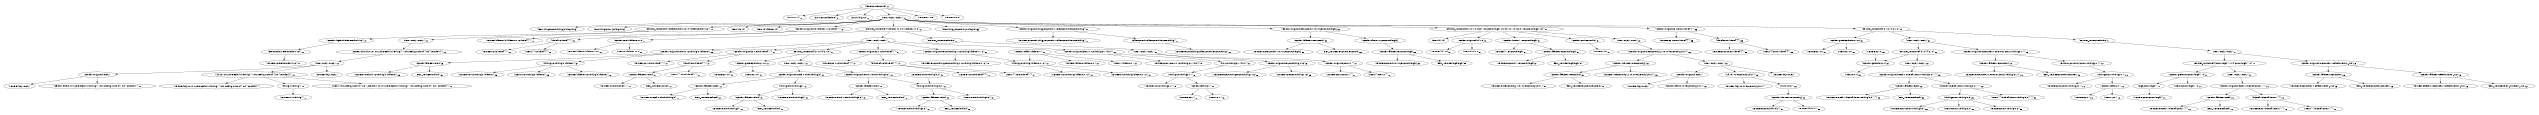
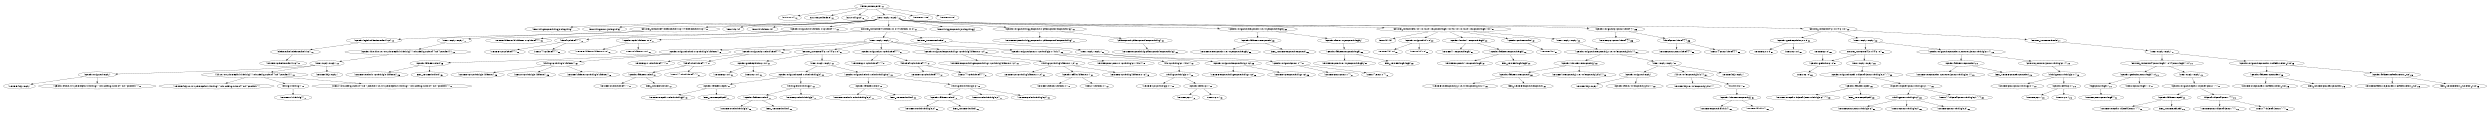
  digraph {
    fontname="Patrick Hand"
    node [fontname="Patrick Hand"]
    edge [fontname="Patrick Hand"]
    n1 [label=<(METHOD,parseComposite)<SUB>174</SUB>>]
    n2 [label=<(PARAM,URI uri)<SUB>174</SUB>>]
    n3 [label=<(PARAM,CompositeData rc)<SUB>174</SUB>>]
    n4 [label=<(PARAM,String ssp)<SUB>174</SUB>>]
    n5 [label=<(BLOCK,&lt;empty&gt;,&lt;empty&gt;)<SUB>174</SUB>>]
    n6 [label=<(MODIFIER,PRIVATE)>]
    n7 [label=<(MODIFIER,STATIC)>]
    n8 [label=<(LOCAL,String componentString: java.lang.String)>]
    n9 [label=<(LOCAL,String params: java.lang.String)>]
    n10 [label=<(CONTROL_STRUCTURE,if (!checkParenthesis(ssp)),if (!checkParenthesis(ssp)))<SUB>178</SUB>>]
    n11 [label=<(LOCAL,int p: int)>]
    n12 [label=<(LOCAL,int intialParen: int)>]
    n13 [label=<(&lt;operator&gt;.assignment,int intialParen = ssp.indexOf(&quot;(&quot;))<SUB>183</SUB>>]
    n14 [label=<(CONTROL_STRUCTURE,if (intialParen == 0),if (intialParen == 0))<SUB>184</SUB>>]
    n15 [label=<(LOCAL,String[] components: java.lang.String[])>]
    n16 [label=<(&lt;operator&gt;.assignment,String[] components = splitComponents(componentString))<SUB>199</SUB>>]
    n17 [label=<(&lt;operator&gt;.assignment,rc.components = new URI[components.length])<SUB>200</SUB>>]
    n18 [label=<(CONTROL_STRUCTURE,for (int i = 0; Some(i &lt; components.length); i++),for (int i = 0; Some(i &lt; components.length); i++))<SUB>201</SUB>>]
    n19 [label=<(&lt;operator&gt;.assignment,p = params.indexOf(&quot;?&quot;))<SUB>205</SUB>>]
    n20 [label=<(CONTROL_STRUCTURE,if (p &gt;= 0),if (p &gt;= 0))<SUB>206</SUB>>]
    n21 [label=<(&lt;operator&gt;.logicalNot,!checkParenthesis(ssp))<SUB>178</SUB>>]
    n22 [label=<(BLOCK,&lt;empty&gt;,&lt;empty&gt;)<SUB>178</SUB>>]
    n23 [label=<(IDENTIFIER,intialParen,int intialParen = ssp.indexOf(&quot;(&quot;))<SUB>183</SUB>>]
    n24 [label=<(indexOf,ssp.indexOf(&quot;(&quot;))<SUB>183</SUB>>]
    n25 [label=<(&lt;operator&gt;.equals,intialParen == 0)<SUB>184</SUB>>]
    n26 [label=<(BLOCK,&lt;empty&gt;,&lt;empty&gt;)<SUB>184</SUB>>]
    n27 [label=<(CONTROL_STRUCTURE,else,else)<SUB>194</SUB>>]
    n28 [label=<(IDENTIFIER,components,String[] components = splitComponents(componentString))<SUB>199</SUB>>]
    n29 [label=<(splitComponents,splitComponents(componentString))<SUB>199</SUB>>]
    n30 [label=<(&lt;operator&gt;.fieldAccess,rc.components)<SUB>200</SUB>>]
    n31 [label=<(&lt;operator&gt;.alloc,new URI[components.length])>]
    n32 [label=<(LOCAL,int i: int)>]
    n33 [label=<(&lt;operator&gt;.assignment,int i = 0)<SUB>201</SUB>>]
    n34 [label=<(&lt;operator&gt;.lessThan,i &lt; components.length)<SUB>201</SUB>>]
    n35 [label=<(&lt;operator&gt;.postIncrement,i++)<SUB>201</SUB>>]
    n36 [label=<(BLOCK,&lt;empty&gt;,&lt;empty&gt;)<SUB>201</SUB>>]
    n37 [label=<(IDENTIFIER,p,p = params.indexOf(&quot;?&quot;))<SUB>205</SUB>>]
    n38 [label=<(indexOf,params.indexOf(&quot;?&quot;))<SUB>205</SUB>>]
    n39 [label=<(&lt;operator&gt;.greaterEqualsThan,p &gt;= 0)<SUB>206</SUB>>]
    n40 [label=<(BLOCK,&lt;empty&gt;,&lt;empty&gt;)<SUB>206</SUB>>]
    n41 [label=<(CONTROL_STRUCTURE,else,else)<SUB>211</SUB>>]
    n42 [label=<(checkParenthesis,checkParenthesis(ssp))<SUB>178</SUB>>]
    n43 [label=<(&lt;operator&gt;.throw,throw new URISyntaxException(uri.toString(), &quot;Not a matching number of '(' and ')' parenthesis&quot;);)<SUB>179</SUB>>]
    n44 [label=<(IDENTIFIER,ssp,checkParenthesis(ssp))<SUB>178</SUB>>]
    n45 [label=<(BLOCK,&lt;empty&gt;,&lt;empty&gt;)<SUB>179</SUB>>]
    n46 [label=<(&lt;operator&gt;.assignment,&lt;empty&gt;)>]
    n47 [label=<(&lt;init&gt;,new URISyntaxException(uri.toString(), &quot;Not a matching number of '(' and ')' parenthesis&quot;))<SUB>179</SUB>>]
    n48 [label=<(IDENTIFIER,$obj6,&lt;empty&gt;)>]
    n49 [label=<(IDENTIFIER,$obj6,&lt;empty&gt;)>]
    n50 [label=<(&lt;operator&gt;.alloc,new URISyntaxException(uri.toString(), &quot;Not a matching number of '(' and ')' parenthesis&quot;))<SUB>179</SUB>>]
    n51 [label=<(IDENTIFIER,$obj6,new URISyntaxException(uri.toString(), &quot;Not a matching number of '(' and ')' parenthesis&quot;))>]
    n52 [label=<(toString,uri.toString())<SUB>179</SUB>>]
    n53 [label=<(LITERAL,&quot;Not a matching number of '(' and ')' parenthesis&quot;,new URISyntaxException(uri.toString(), &quot;Not a matching number of '(' and ')' parenthesis&quot;))<SUB>179</SUB>>]
    n54 [label=<(IDENTIFIER,uri,uri.toString())<SUB>179</SUB>>]
    n55 [label=<(IDENTIFIER,ssp,ssp.indexOf(&quot;(&quot;))<SUB>183</SUB>>]
    n56 [label=<(LITERAL,&quot;(&quot;,ssp.indexOf(&quot;(&quot;))<SUB>183</SUB>>]
    n57 [label=<(IDENTIFIER,intialParen,intialParen == 0)<SUB>184</SUB>>]
    n58 [label=<(LITERAL,0,intialParen == 0)<SUB>184</SUB>>]
    n59 [label=<(&lt;operator&gt;.assignment,rc.host = ssp.substring(0, intialParen))<SUB>185</SUB>>]
    n60 [label=<(&lt;operator&gt;.assignment,p = rc.host.indexOf(&quot;/&quot;))<SUB>186</SUB>>]
    n61 [label=<(CONTROL_STRUCTURE,if (p &gt;= 0),if (p &gt;= 0))<SUB>187</SUB>>]
    n62 [label=<(&lt;operator&gt;.assignment,p = ssp.lastIndexOf(&quot;)&quot;))<SUB>191</SUB>>]
    n63 [label=<(&lt;operator&gt;.assignment,componentString = ssp.substring(intialParen + 1, p))<SUB>192</SUB>>]
    n64 [label=<(&lt;operator&gt;.assignment,params = ssp.substring(p + 1).trim())<SUB>193</SUB>>]
    n65 [label=<(BLOCK,&lt;empty&gt;,&lt;empty&gt;)<SUB>194</SUB>>]
    n66 [label=<(&lt;operator&gt;.fieldAccess,rc.host)<SUB>185</SUB>>]
    n67 [label=<(substring,ssp.substring(0, intialParen))<SUB>185</SUB>>]
    n68 [label=<(IDENTIFIER,p,p = rc.host.indexOf(&quot;/&quot;))<SUB>186</SUB>>]
    n69 [label=<(indexOf,rc.host.indexOf(&quot;/&quot;))<SUB>186</SUB>>]
    n70 [label=<(&lt;operator&gt;.greaterEqualsThan,p &gt;= 0)<SUB>187</SUB>>]
    n71 [label=<(BLOCK,&lt;empty&gt;,&lt;empty&gt;)<SUB>187</SUB>>]
    n72 [label=<(IDENTIFIER,p,p = ssp.lastIndexOf(&quot;)&quot;))<SUB>191</SUB>>]
    n73 [label=<(lastIndexOf,ssp.lastIndexOf(&quot;)&quot;))<SUB>191</SUB>>]
    n74 [label=<(IDENTIFIER,componentString,componentString = ssp.substring(intialParen + 1, p))<SUB>192</SUB>>]
    n75 [label=<(substring,ssp.substring(intialParen + 1, p))<SUB>192</SUB>>]
    n76 [label=<(IDENTIFIER,params,params = ssp.substring(p + 1).trim())<SUB>193</SUB>>]
    n77 [label=<(trim,ssp.substring(p + 1).trim())<SUB>193</SUB>>]
    n78 [label=<(IDENTIFIER,rc,rc.host = ssp.substring(0, intialParen))<SUB>185</SUB>>]
    n79 [label=<(FIELD_IDENTIFIER,host,host)<SUB>185</SUB>>]
    n80 [label=<(IDENTIFIER,ssp,ssp.substring(0, intialParen))<SUB>185</SUB>>]
    n81 [label=<(LITERAL,0,ssp.substring(0, intialParen))<SUB>185</SUB>>]
    n82 [label=<(IDENTIFIER,intialParen,ssp.substring(0, intialParen))<SUB>185</SUB>>]
    n83 [label=<(&lt;operator&gt;.fieldAccess,rc.host)<SUB>186</SUB>>]
    n84 [label=<(LITERAL,&quot;/&quot;,rc.host.indexOf(&quot;/&quot;))<SUB>186</SUB>>]
    n85 [label=<(IDENTIFIER,rc,rc.host.indexOf(&quot;/&quot;))<SUB>186</SUB>>]
    n86 [label=<(FIELD_IDENTIFIER,host,host)<SUB>186</SUB>>]
    n87 [label=<(IDENTIFIER,p,p &gt;= 0)<SUB>187</SUB>>]
    n88 [label=<(LITERAL,0,p &gt;= 0)<SUB>187</SUB>>]
    n89 [label=<(&lt;operator&gt;.assignment,rc.path = rc.host.substring(p))<SUB>188</SUB>>]
    n90 [label=<(&lt;operator&gt;.assignment,rc.host = rc.host.substring(0, p))<SUB>189</SUB>>]
    n91 [label=<(&lt;operator&gt;.fieldAccess,rc.path)<SUB>188</SUB>>]
    n92 [label=<(substring,rc.host.substring(p))<SUB>188</SUB>>]
    n93 [label=<(&lt;operator&gt;.fieldAccess,rc.host)<SUB>189</SUB>>]
    n94 [label=<(substring,rc.host.substring(0, p))<SUB>189</SUB>>]
    n95 [label=<(IDENTIFIER,rc,rc.path = rc.host.substring(p))<SUB>188</SUB>>]
    n96 [label=<(FIELD_IDENTIFIER,path,path)<SUB>188</SUB>>]
    n97 [label=<(&lt;operator&gt;.fieldAccess,rc.host)<SUB>188</SUB>>]
    n98 [label=<(IDENTIFIER,p,rc.host.substring(p))<SUB>188</SUB>>]
    n99 [label=<(IDENTIFIER,rc,rc.host.substring(p))<SUB>188</SUB>>]
    n100 [label=<(FIELD_IDENTIFIER,host,host)<SUB>188</SUB>>]
    n101 [label=<(IDENTIFIER,rc,rc.host = rc.host.substring(0, p))<SUB>189</SUB>>]
    n102 [label=<(FIELD_IDENTIFIER,host,host)<SUB>189</SUB>>]
    n103 [label=<(&lt;operator&gt;.fieldAccess,rc.host)<SUB>189</SUB>>]
    n104 [label=<(LITERAL,0,rc.host.substring(0, p))<SUB>189</SUB>>]
    n105 [label=<(IDENTIFIER,p,rc.host.substring(0, p))<SUB>189</SUB>>]
    n106 [label=<(IDENTIFIER,rc,rc.host.substring(0, p))<SUB>189</SUB>>]
    n107 [label=<(FIELD_IDENTIFIER,host,host)<SUB>189</SUB>>]
    n108 [label=<(IDENTIFIER,ssp,ssp.lastIndexOf(&quot;)&quot;))<SUB>191</SUB>>]
    n109 [label=<(LITERAL,&quot;)&quot;,ssp.lastIndexOf(&quot;)&quot;))<SUB>191</SUB>>]
    n110 [label=<(IDENTIFIER,ssp,ssp.substring(intialParen + 1, p))<SUB>192</SUB>>]
    n111 [label=<(&lt;operator&gt;.addition,intialParen + 1)<SUB>192</SUB>>]
    n112 [label=<(IDENTIFIER,p,ssp.substring(intialParen + 1, p))<SUB>192</SUB>>]
    n113 [label=<(IDENTIFIER,intialParen,intialParen + 1)<SUB>192</SUB>>]
    n114 [label=<(LITERAL,1,intialParen + 1)<SUB>192</SUB>>]
    n115 [label=<(substring,ssp.substring(p + 1))<SUB>193</SUB>>]
    n116 [label=<(IDENTIFIER,ssp,ssp.substring(p + 1))<SUB>193</SUB>>]
    n117 [label=<(&lt;operator&gt;.addition,p + 1)<SUB>193</SUB>>]
    n118 [label=<(IDENTIFIER,p,p + 1)<SUB>193</SUB>>]
    n119 [label=<(LITERAL,1,p + 1)<SUB>193</SUB>>]
    n120 [label=<(&lt;operator&gt;.assignment,componentString = ssp)<SUB>195</SUB>>]
    n121 [label=<(&lt;operator&gt;.assignment,params = &quot;&quot;)<SUB>196</SUB>>]
    n122 [label=<(IDENTIFIER,componentString,componentString = ssp)<SUB>195</SUB>>]
    n123 [label=<(IDENTIFIER,ssp,componentString = ssp)<SUB>195</SUB>>]
    n124 [label=<(IDENTIFIER,params,params = &quot;&quot;)<SUB>196</SUB>>]
    n125 [label=<(LITERAL,&quot;&quot;,params = &quot;&quot;)<SUB>196</SUB>>]
    n126 [label=<(IDENTIFIER,componentString,splitComponents(componentString))<SUB>199</SUB>>]
    n127 [label=<(IDENTIFIER,rc,rc.components = new URI[components.length])<SUB>200</SUB>>]
    n128 [label=<(FIELD_IDENTIFIER,components,components)<SUB>200</SUB>>]
    n129 [label=<(&lt;operator&gt;.fieldAccess,components.length)<SUB>200</SUB>>]
    n130 [label=<(IDENTIFIER,components,new URI[components.length])<SUB>200</SUB>>]
    n131 [label=<(FIELD_IDENTIFIER,length,length)<SUB>200</SUB>>]
    n132 [label=<(IDENTIFIER,i,int i = 0)<SUB>701</SUB>>]
    n133 [label=<(LITERAL,0,int i = 0)<SUB>201</SUB>>]
    n134 [label=<(IDENTIFIER,i,i &lt; components.length)<SUB>201</SUB>>]
    n135 [label=<(&lt;operator&gt;.fieldAccess,components.length)<SUB>201</SUB>>]
    n136 [label=<(IDENTIFIER,i,i++)<SUB>201</SUB>>]
    n137 [label=<(&lt;operator&gt;.assignment,rc.components[i] = new URI(components[i].trim()))<SUB>202</SUB>>]
    n138 [label=<(IDENTIFIER,components,i &lt; components.length)<SUB>201</SUB>>]
    n139 [label=<(FIELD_IDENTIFIER,length,length)<SUB>201</SUB>>]
    n140 [label=<(&lt;operator&gt;.indexAccess,rc.components[i])<SUB>202</SUB>>]
    n141 [label=<(BLOCK,&lt;empty&gt;,&lt;empty&gt;)<SUB>202</SUB>>]
    n142 [label=<(&lt;operator&gt;.fieldAccess,rc.components)<SUB>202</SUB>>]
    n143 [label=<(IDENTIFIER,i,rc.components[i] = new URI(components[i].trim()))<SUB>202</SUB>>]
    n144 [label=<(&lt;operator&gt;.assignment,&lt;empty&gt;)>]
    n145 [label=<(&lt;init&gt;,new URI(components[i].trim()))<SUB>202</SUB>>]
    n146 [label=<(IDENTIFIER,$obj7,&lt;empty&gt;)>]
    n147 [label=<(IDENTIFIER,rc,rc.components[i] = new URI(components[i].trim()))<SUB>202</SUB>>]
    n148 [label=<(FIELD_IDENTIFIER,components,components)<SUB>202</SUB>>]
    n149 [label=<(IDENTIFIER,$obj7,&lt;empty&gt;)>]
    n150 [label=<(&lt;operator&gt;.alloc,new URI(components[i].trim()))<SUB>202</SUB>>]
    n151 [label=<(IDENTIFIER,$obj7,new URI(components[i].trim()))>]
    n152 [label=<(trim,this.trim())<SUB>202</SUB>>]
    n153 [label=<(&lt;operator&gt;.indexAccess,components[i])<SUB>202</SUB>>]
    n154 [label=<(IDENTIFIER,components,this.trim())<SUB>202</SUB>>]
    n155 [label=<(IDENTIFIER,i,this.trim())<SUB>202</SUB>>]
    n156 [label=<(IDENTIFIER,params,params.indexOf(&quot;?&quot;))<SUB>205</SUB>>]
    n157 [label=<(LITERAL,&quot;?&quot;,params.indexOf(&quot;?&quot;))<SUB>205</SUB>>]
    n158 [label=<(IDENTIFIER,p,p &gt;= 0)<SUB>206</SUB>>]
    n159 [label=<(LITERAL,0,p &gt;= 0)<SUB>206</SUB>>]
    n160 [label=<(CONTROL_STRUCTURE,if (p &gt; 0),if (p &gt; 0))<SUB>207</SUB>>]
    n161 [label=<(&lt;operator&gt;.assignment,rc.parameters = parseQuery(params.substring(p + 1)))<SUB>210</SUB>>]
    n162 [label=<(BLOCK,&lt;empty&gt;,&lt;empty&gt;)<SUB>211</SUB>>]
    n163 [label=<(&lt;operator&gt;.greaterThan,p &gt; 0)<SUB>207</SUB>>]
    n164 [label=<(BLOCK,&lt;empty&gt;,&lt;empty&gt;)<SUB>207</SUB>>]
    n165 [label=<(&lt;operator&gt;.fieldAccess,rc.parameters)<SUB>210</SUB>>]
    n166 [label=<(parseQuery,parseQuery(params.substring(p + 1)))<SUB>210</SUB>>]
    n167 [label=<(LITERAL,0,p &gt; 0)<SUB>207</SUB>>]
    n168 [label=<(&lt;operator&gt;.assignment,rc.path = stripPrefix(params.substring(0, p), &quot;/&quot;))<SUB>208</SUB>>]
    n169 [label=<(IDENTIFIER,p,p &gt; 0)<SUB>207</SUB>>]
    n170 [label=<(&lt;operator&gt;.fieldAccess,rc.path)<SUB>208</SUB>>]
    n171 [label=<(stripPrefix,stripPrefix(params.substring(0, p), &quot;/&quot;))<SUB>208</SUB>>]
    n172 [label=<(IDENTIFIER,rc,rc.path = stripPrefix(params.substring(0, p), &quot;/&quot;))<SUB>208</SUB>>]
    n173 [label=<(FIELD_IDENTIFIER,path,path)<SUB>208</SUB>>]
-   n174 [label=<(substring,params.substring(0, p))<SUB>208</SUB>>]
+   n174 [label=<(substring,params.substring(0, p))<SUB>408</SUB>>]
    n175 [label=<(LITERAL,&quot;/&quot;,stripPrefix(params.substring(0, p), &quot;/&quot;))<SUB>208</SUB>>]
    n176 [label=<(IDENTIFIER,params,params.substring(0, p))<SUB>208</SUB>>]
    n177 [label=<(LITERAL,0,params.substring(0, p))<SUB>208</SUB>>]
    n178 [label=<(IDENTIFIER,p,params.substring(0, p))<SUB>208</SUB>>]
    n179 [label=<(IDENTIFIER,rc,rc.parameters = parseQuery(params.substring(p + 1)))<SUB>210</SUB>>]
    n180 [label=<(FIELD_IDENTIFIER,parameters,parameters)<SUB>210</SUB>>]
    n181 [label=<(substring,params.substring(p + 1))<SUB>210</SUB>>]
    n182 [label=<(IDENTIFIER,params,params.substring(p + 1))<SUB>210</SUB>>]
    n183 [label=<(&lt;operator&gt;.addition,p + 1)<SUB>210</SUB>>]
    n184 [label=<(IDENTIFIER,p,p + 1)<SUB>210</SUB>>]
    n185 [label=<(LITERAL,1,p + 1)<SUB>210</SUB>>]
    n186 [label=<(CONTROL_STRUCTURE,if (params.length() &gt; 0),if (params.length() &gt; 0))<SUB>212</SUB>>]
    n187 [label=<(&lt;operator&gt;.assignment,rc.parameters = Collections.EMPTY_MAP)<SUB>215</SUB>>]
    n188 [label=<(&lt;operator&gt;.greaterThan,params.length() &gt; 0)<SUB>212</SUB>>]
    n189 [label=<(BLOCK,&lt;empty&gt;,&lt;empty&gt;)<SUB>212</SUB>>]
    n190 [label=<(&lt;operator&gt;.fieldAccess,rc.parameters)<SUB>215</SUB>>]
    n191 [label=<(&lt;operator&gt;.fieldAccess,Collections.EMPTY_MAP)<SUB>215</SUB>>]
    n192 [label=<(length,params.length())<SUB>212</SUB>>]
    n193 [label=<(LITERAL,0,params.length() &gt; 0)<SUB>212</SUB>>]
    n194 [label=<(&lt;operator&gt;.assignment,rc.path = stripPrefix(params, &quot;/&quot;))<SUB>213</SUB>>]
    n195 [label=<(IDENTIFIER,params,params.length())<SUB>212</SUB>>]
    n196 [label=<(&lt;operator&gt;.fieldAccess,rc.path)<SUB>213</SUB>>]
    n197 [label=<(stripPrefix,stripPrefix(params, &quot;/&quot;))<SUB>213</SUB>>]
    n198 [label=<(IDENTIFIER,rc,rc.path = stripPrefix(params, &quot;/&quot;))<SUB>213</SUB>>]
    n199 [label=<(FIELD_IDENTIFIER,path,path)<SUB>213</SUB>>]
    n200 [label=<(IDENTIFIER,params,stripPrefix(params, &quot;/&quot;))<SUB>213</SUB>>]
    n201 [label=<(LITERAL,&quot;/&quot;,stripPrefix(params, &quot;/&quot;))<SUB>213</SUB>>]
    n202 [label=<(IDENTIFIER,rc,rc.parameters = Collections.EMPTY_MAP)<SUB>215</SUB>>]
    n203 [label=<(FIELD_IDENTIFIER,parameters,parameters)<SUB>215</SUB>>]
    n204 [label=<(IDENTIFIER,Collections,rc.parameters = Collections.EMPTY_MAP)<SUB>215</SUB>>]
    n205 [label=<(FIELD_IDENTIFIER,EMPTY_MAP,EMPTY_MAP)<SUB>215</SUB>>]
    n1 -> n2
    n1 -> n3
    n1 -> n4
    n1 -> n5
    n1 -> n6
    n1 -> n7
    n5 -> n8
    n5 -> n9
    n5 -> n10
    n5 -> n11
    n5 -> n12
    n5 -> n13
    n5 -> n14
    n5 -> n15
    n5 -> n16
    n5 -> n17
    n5 -> n18
    n5 -> n19
    n5 -> n20
    n10 -> n21
    n10 -> n22
    n13 -> n23
    n13 -> n24
    n14 -> n25
    n14 -> n26
    n14 -> n27
    n16 -> n28
    n16 -> n29
    n17 -> n30
    n17 -> n31
    n18 -> n32
    n18 -> n33
    n18 -> n34
    n18 -> n35
    n18 -> n36
    n19 -> n37
    n19 -> n38
    n20 -> n39
    n20 -> n40
    n20 -> n41
    n21 -> n42
    n22 -> n43
    n24 -> n55
    n24 -> n56
    n25 -> n57
    n25 -> n58
    n26 -> n59
    n26 -> n60
    n26 -> n61
    n26 -> n62
    n26 -> n63
    n26 -> n64
    n27 -> n65
    n29 -> n126
    n30 -> n127
    n30 -> n128
    n31 -> n129
    n33 -> n132
    n33 -> n133
    n34 -> n134
    n34 -> n135
    n35 -> n136
    n36 -> n137
    n38 -> n156
    n38 -> n157
    n39 -> n158
    n39 -> n159
    n40 -> n160
    n40 -> n161
    n41 -> n162
    n42 -> n44
    n43 -> n45
    n45 -> n46
    n45 -> n47
    n45 -> n48
    n46 -> n49
    n46 -> n50
    n47 -> n51
    n47 -> n52
    n47 -> n53
    n52 -> n54
    n59 -> n66
    n59 -> n67
    n60 -> n68
    n60 -> n69
    n61 -> n70
    n61 -> n71
    n62 -> n72
    n62 -> n73
    n63 -> n74
    n63 -> n75
    n64 -> n76
    n64 -> n77
    n65 -> n120
    n65 -> n121
    n66 -> n78
    n66 -> n79
    n67 -> n80
    n67 -> n81
    n67 -> n82
    n69 -> n83
    n69 -> n84
    n70 -> n87
    n70 -> n88
    n71 -> n89
    n71 -> n90
    n73 -> n108
    n73 -> n109
    n75 -> n110
-   n111 -> n75
+   n75 -> n111
    n75 -> n112
    n77 -> n115
    n83 -> n85
    n83 -> n86
    n89 -> n91
    n89 -> n92
    n90 -> n93
    n90 -> n94
    n91 -> n95
    n91 -> n96
    n92 -> n97
    n92 -> n98
    n93 -> n101
    n93 -> n102
    n94 -> n103
    n94 -> n104
-   n105 -> n94
+   n94 -> n105
    n97 -> n99
    n97 -> n100
    n103 -> n106
    n103 -> n107
    n111 -> n113
    n111 -> n114
    n115 -> n116
    n115 -> n117
    n117 -> n118
    n117 -> n119
    n120 -> n122
    n120 -> n123
    n121 -> n124
    n121 -> n125
    n129 -> n130
    n129 -> n131
    n135 -> n138
    n135 -> n139
    n137 -> n140
    n137 -> n141
    n140 -> n142
    n140 -> n143
    n141 -> n144
    n141 -> n145
    n141 -> n146
    n142 -> n147
    n142 -> n148
    n144 -> n149
    n144 -> n150
    n145 -> n151
    n145 -> n152
    n152 -> n153
    n153 -> n154
    n153 -> n155
    n160 -> n163
    n160 -> n164
    n161 -> n165
    n161 -> n166
    n162 -> n186
    n162 -> n187
    n163 -> n167
    n164 -> n168
    n165 -> n179
    n165 -> n180
    n166 -> n181
    n168 -> n170
    n168 -> n171
    n169 -> n163
    n170 -> n172
    n170 -> n173
    n171 -> n174
    n171 -> n175
    n174 -> n176
    n174 -> n177
    n174 -> n178
    n181 -> n182
    n181 -> n183
    n183 -> n184
    n183 -> n185
    n186 -> n188
    n186 -> n189
    n187 -> n190
    n187 -> n191
    n188 -> n192
    n188 -> n193
    n189 -> n194
    n190 -> n202
    n190 -> n203
    n191 -> n204
    n191 -> n205
    n192 -> n195
    n194 -> n196
    n194 -> n197
    n196 -> n198
    n196 -> n199
    n197 -> n200
    n197 -> n201
  }
